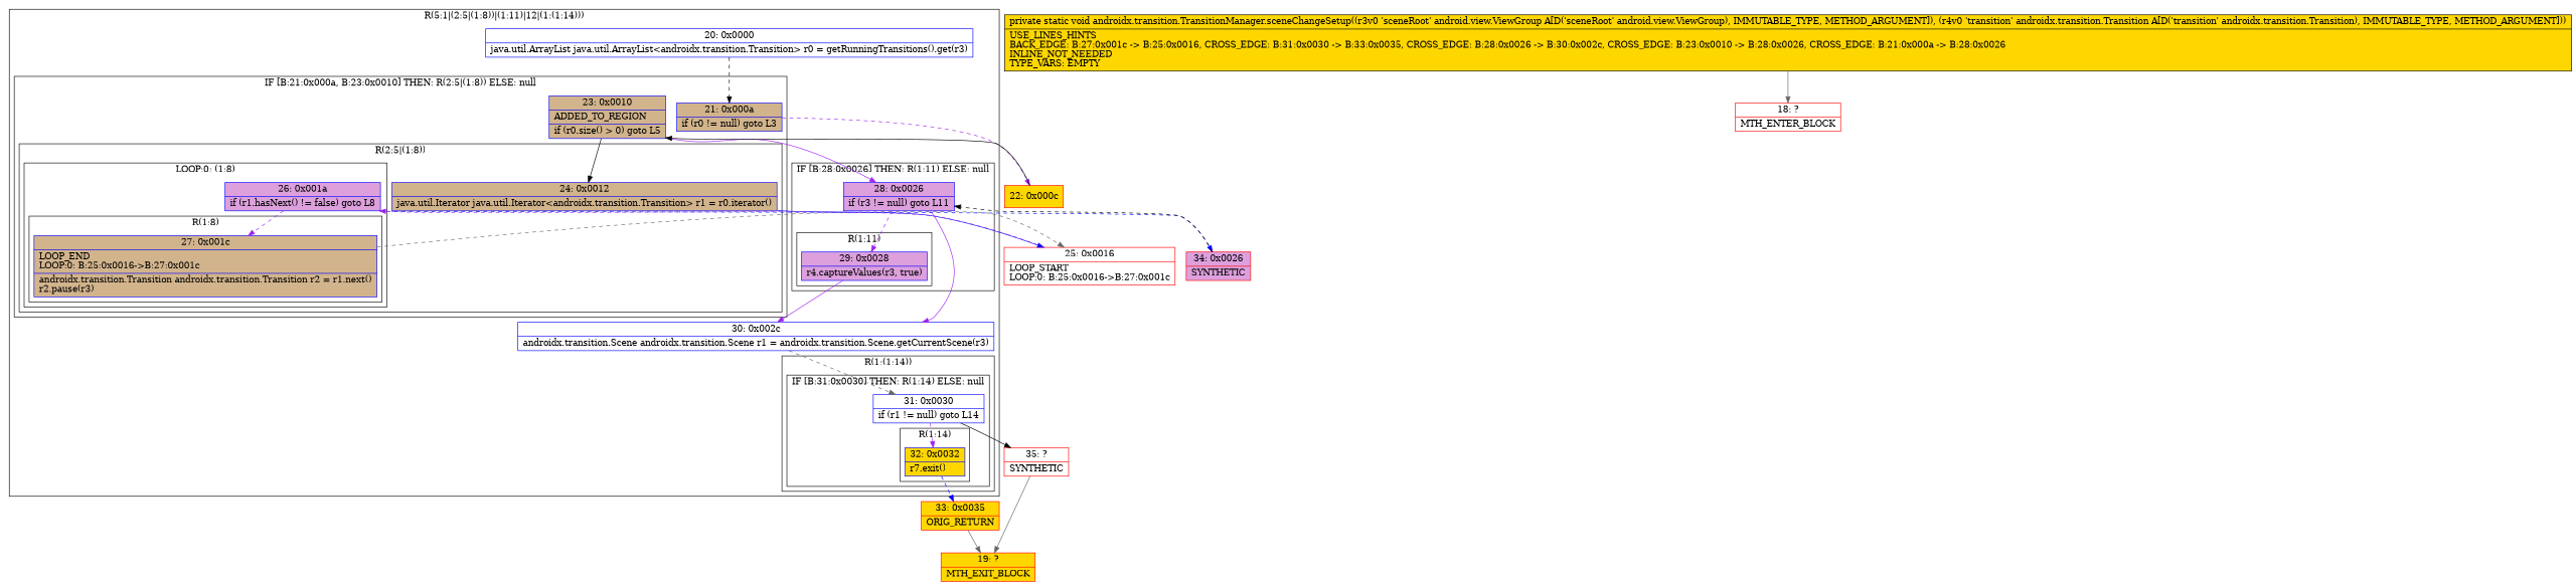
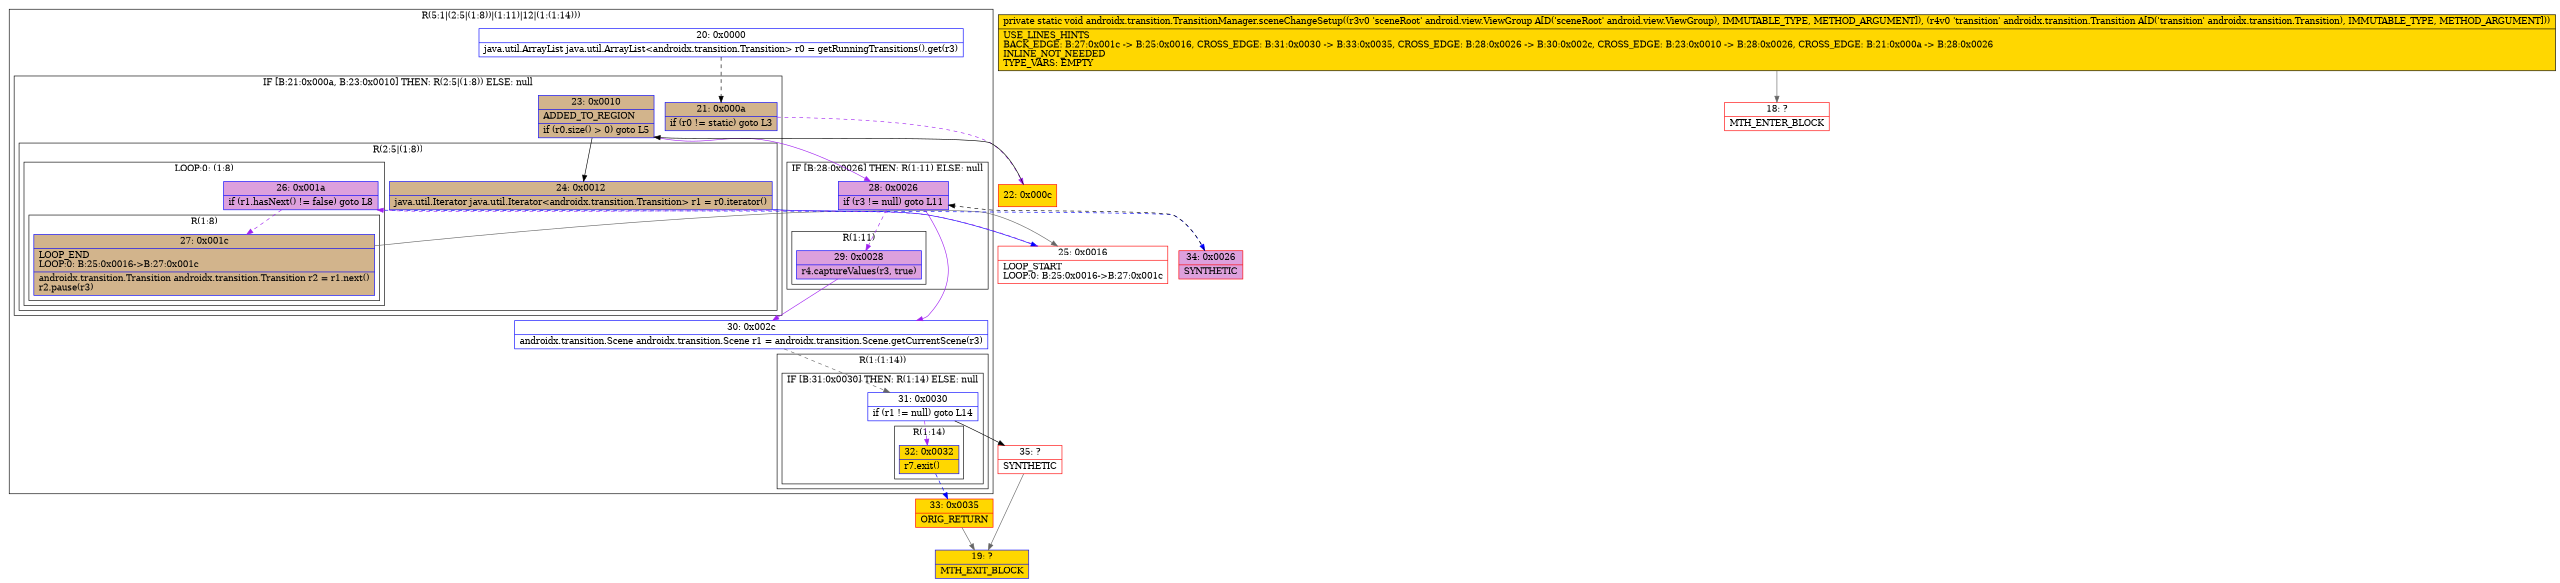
  digraph {
    node [color=blue fillcolor=white shape=record style=filled]
    edge [color=purple style=dashed]
    n1 [fillcolor=tan label="{27\:\ 0x001c|LOOP_END\lLOOP:0: B:25:0x0016\-\>B:27:0x001c\l|androidx.transition.Transition androidx.transition.Transition r2 = r1.next()\lr2.pause(r3)\l}"]
    n2 [fillcolor=plum label="{26\:\ 0x001a|if (r1.hasNext() != false) goto L8\l}"]
    n3 [fillcolor=tan label="{24\:\ 0x0012|java.util.Iterator java.util.Iterator\<androidx.transition.Transition\> r1 = r0.iterator()\l}"]
-   n4 [fillcolor=tan label="{21\:\ 0x000a|if (r0 != null) goto L3\l}"]
+   n4 [fillcolor=tan label="{21\:\ 0x000a|if (r0 != static) goto L3\l}"]
    n5 [fillcolor=tan label="{23\:\ 0x0010|ADDED_TO_REGION\l|if (r0.size() \> 0) goto L5\l}"]
    n6 [fillcolor=plum label="{29\:\ 0x0028|r4.captureValues(r3, true)\l}"]
    n7 [fillcolor=plum label="{28\:\ 0x0026|if (r3 != null) goto L11\l}"]
    n8 [fillcolor=gold label="{32\:\ 0x0032|r7.exit()\l}"]
    n9 [label="{31\:\ 0x0030|if (r1 != null) goto L14\l}"]
    n10 [label="{20\:\ 0x0000|java.util.ArrayList java.util.ArrayList\<androidx.transition.Transition\> r0 = getRunningTransitions().get(r3)\l}"]
    n11 [label="{30\:\ 0x002c|androidx.transition.Scene androidx.transition.Scene r1 = androidx.transition.Scene.getCurrentScene(r3)\l}"]
    n12 [color=red label="{25\:\ 0x0016|LOOP_START\lLOOP:0: B:25:0x0016\-\>B:27:0x001c\l}"]
    n13 [color=red fillcolor=plum label="{34\:\ 0x0026|SYNTHETIC\l}"]
    n14 [color=red fillcolor=gold label="{22\:\ 0x000c}"]
    n15 [color=red fillcolor=gold label="{33\:\ 0x0035|ORIG_RETURN\l}"]
    n16 [color=red label="{35\:\ ?|SYNTHETIC\l}"]
-   n17 [color=red fillcolor=gold label="{19\:\ ?|MTH_EXIT_BLOCK\l}"]
+   n17 [fillcolor=gold label="{19\:\ ?|MTH_EXIT_BLOCK\l}"]
    n18 [color=red label="{18\:\ ?|MTH_ENTER_BLOCK\l}"]
    n19 [fillcolor=gold label="{private static void androidx.transition.TransitionManager.sceneChangeSetup((r3v0 'sceneRoot' android.view.ViewGroup A[D('sceneRoot' android.view.ViewGroup), IMMUTABLE_TYPE, METHOD_ARGUMENT]), (r4v0 'transition' androidx.transition.Transition A[D('transition' androidx.transition.Transition), IMMUTABLE_TYPE, METHOD_ARGUMENT]))  | USE_LINES_HINTS\lBACK_EDGE: B:27:0x001c \-\> B:25:0x0016, CROSS_EDGE: B:31:0x0030 \-\> B:33:0x0035, CROSS_EDGE: B:28:0x0026 \-\> B:30:0x002c, CROSS_EDGE: B:23:0x0010 \-\> B:28:0x0026, CROSS_EDGE: B:21:0x000a \-\> B:28:0x0026\lINLINE_NOT_NEEDED\lTYPE_VARS: EMPTY\l}" color=""]
    subgraph cluster_1 {
      label="R(5:1|(2:5|(1:8))|(1:11)|12|(1:(1:14)))"
      n10
      n11
      subgraph cluster_2 {
        label="IF [B:21:0x000a, B:23:0x0010] THEN: R(2:5|(1:8)) ELSE: null"
        n4
        n5
        subgraph cluster_3 {
          label="R(2:5|(1:8))"
          n3
          subgraph cluster_4 {
            label="LOOP:0: (1:8)"
            n2
            subgraph cluster_5 {
              label="R(1:8)"
              n1
            }
          }
        }
      }
      subgraph cluster_6 {
        label="IF [B:28:0x0026] THEN: R(1:11) ELSE: null"
        n7
        subgraph cluster_7 {
          label="R(1:11)"
          n6
        }
      }
      subgraph cluster_8 {
        label="R(1:(1:14))"
        subgraph cluster_9 {
          label="IF [B:31:0x0030] THEN: R(1:14) ELSE: null"
          n9
          subgraph cluster_10 {
            label="R(1:14)"
            n8
          }
        }
      }
    }
-   n1 -> n12 [color=gray40]
+   n1 -> n12 [color=gray40 style=solid]
    n2 -> n1
    n2 -> n13 [color=blue]
    n3 -> n12 [color=blue style=solid]
    n4 -> n14
    n5 -> n3 [color=black style=solid]
    n5 -> n7 [style=solid]
    n6 -> n11 [style=solid]
    n7 -> n6
    n7 -> n11 [style=solid]
    n8 -> n15 [color=blue]
    n9 -> n8
    n9 -> n16 [color=black style=solid]
    n10 -> n4 [color=black]
    n11 -> n9 [color=gray40]
    n12 -> n2
    n13 -> n7 [color=black]
    n14 -> n5 [color=black style=solid]
    n15 -> n17 [color=gray40 style=solid]
    n16 -> n17 [color=gray40 style=solid]
    n19 -> n18 [color=gray40 style=solid]
  }
